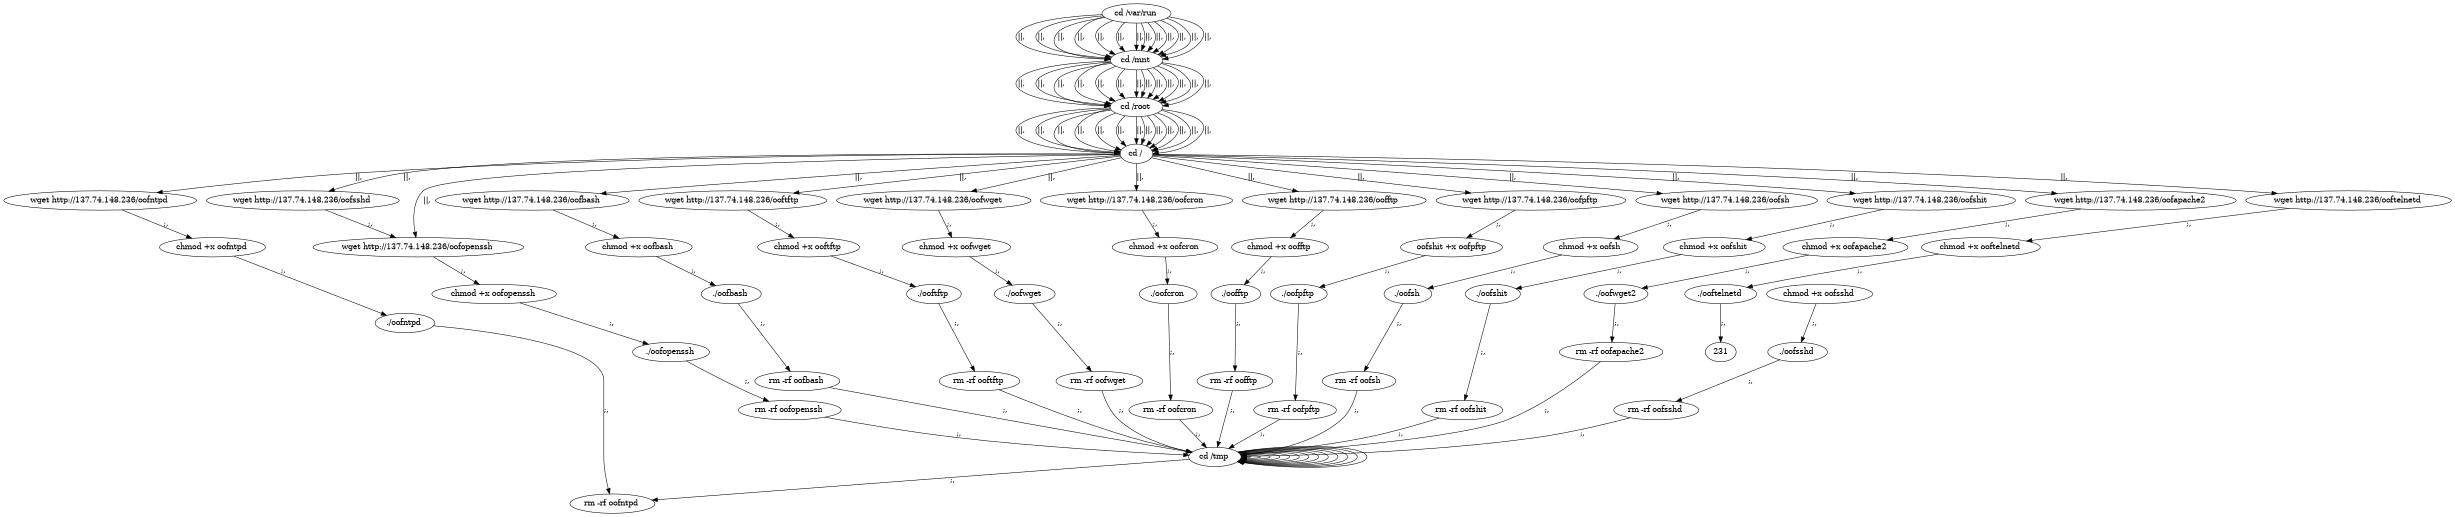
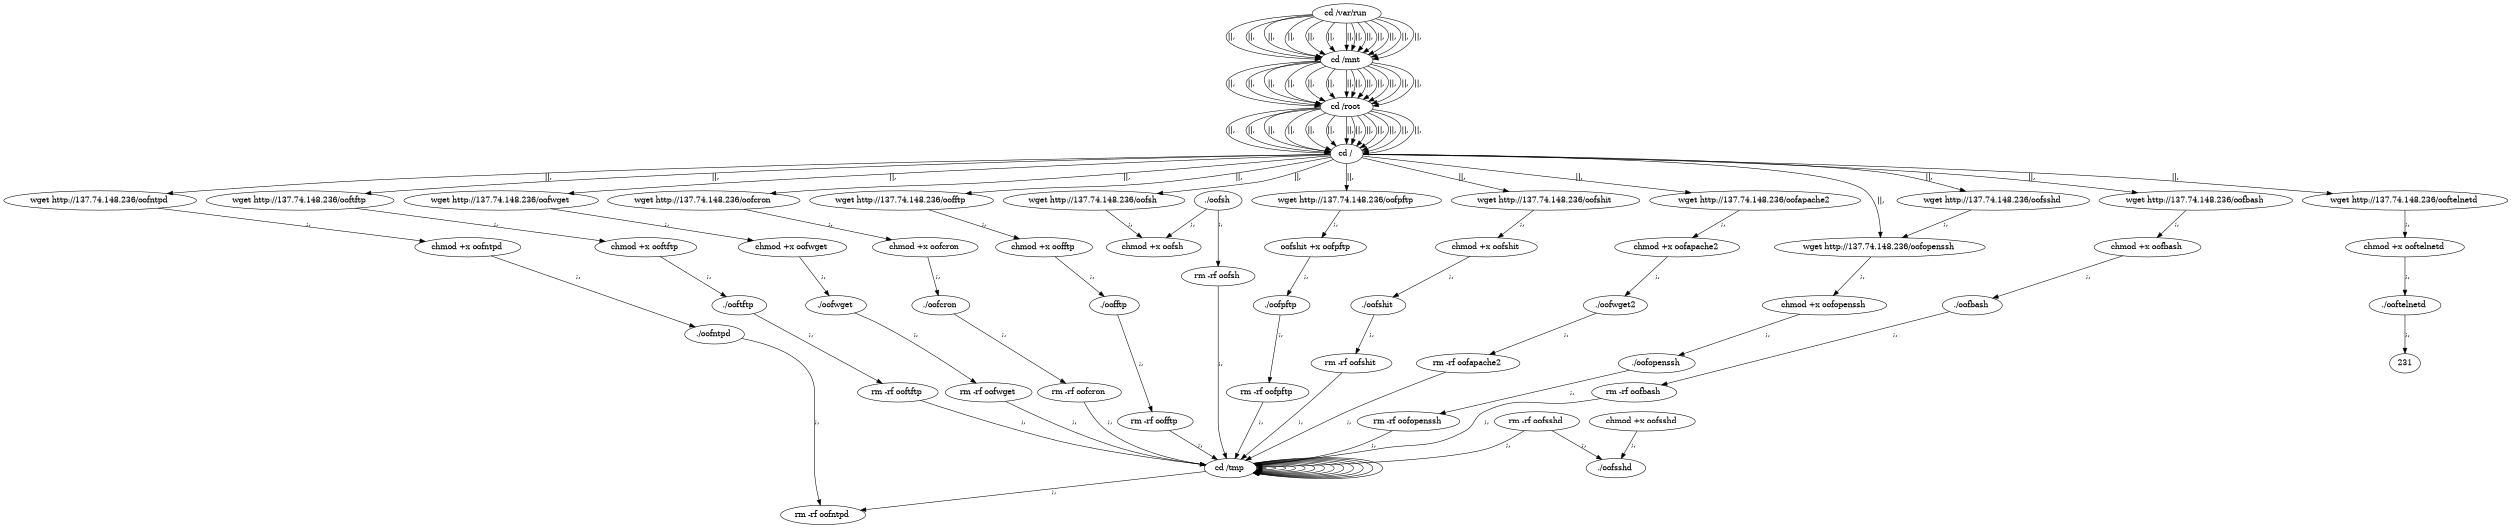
  digraph {
    n1 [label="cd /tmp "]
    n2 [label="rm -rf oofntpd "]
    n3 [label="cd /var/run "]
    n4 [label="cd /mnt "]
    n5 [label="cd /root "]
    n6 [label="cd / "]
    n7 [label="wget http://137.74.148.236/oofntpd "]
    n8 [label="wget http://137.74.148.236/oofsshd "]
    n9 [label="wget http://137.74.148.236/oofopenssh "]
    n10 [label="wget http://137.74.148.236/oofbash "]
    n11 [label="wget http://137.74.148.236/ooftftp "]
    n12 [label="wget http://137.74.148.236/oofwget "]
    n13 [label="wget http://137.74.148.236/oofcron "]
    n14 [label="wget http://137.74.148.236/oofftp "]
    n15 [label="wget http://137.74.148.236/oofpftp "]
    n16 [label="wget http://137.74.148.236/oofsh "]
    n17 [label="wget http://137.74.148.236/oofshit "]
    n18 [label="wget http://137.74.148.236/oofapache2 "]
    n19 [label="wget http://137.74.148.236/ooftelnetd "]
    n20 [label="chmod +x oofntpd "]
    n21 [label="chmod +x oofopenssh "]
    n22 [label="chmod +x oofbash "]
    n23 [label="chmod +x ooftftp "]
    n24 [label="chmod +x oofwget "]
    n25 [label="chmod +x oofcron "]
    n26 [label="chmod +x oofftp "]
    n27 [label="oofshit +x oofpftp"]
    n28 [label="chmod +x oofsh "]
    n29 [label="chmod +x oofshit "]
    n30 [label="chmod +x oofapache2 "]
    n31 [label="chmod +x ooftelnetd "]
    n32 [label="./oofntpd "]
    n33 [label="chmod +x oofsshd "]
    n34 [label="./oofsshd "]
    n35 [label="rm -rf oofsshd "]
    n36 [label="./oofopenssh "]
    n37 [label="rm -rf oofopenssh "]
    n38 [label="./oofbash "]
    n39 [label="rm -rf oofbash "]
    n40 [label="./ooftftp "]
    n41 [label="rm -rf ooftftp "]
    n42 [label="./oofwget "]
    n43 [label="rm -rf oofwget "]
    n44 [label="./oofcron "]
    n45 [label="rm -rf oofcron "]
    n46 [label="./oofftp "]
    n47 [label="rm -rf oofftp "]
    n48 [label="./oofpftp "]
    n49 [label="rm -rf oofpftp "]
    n50 [label="./oofsh "]
    n51 [label="rm -rf oofsh "]
    n52 [label="./oofshit "]
    n53 [label="rm -rf oofshit "]
    n54 [label="./oofwget2"]
    n55 [label="rm -rf oofapache2 "]
    n56 [label="./ooftelnetd "]
    231
    n1 -> n1
    n1 -> n1
    n1 -> n1
    n1 -> n1
    n1 -> n1
    n1 -> n1
    n1 -> n1
    n1 -> n1
    n1 -> n1
    n1 -> n1
    n1 -> n1
    n1 -> n1
    n1 -> n1
    n1 -> n2 [label=";,"]
    n3 -> n4 [label="||,"]
    n3 -> n4 [label="||,"]
    n3 -> n4 [label="||,"]
    n3 -> n4 [label="||,"]
    n3 -> n4 [label="||,"]
    n3 -> n4 [label="||,"]
    n3 -> n4 [label="||,"]
    n3 -> n4 [label="||,"]
    n3 -> n4 [label="||,"]
    n3 -> n4 [label="||,"]
    n3 -> n4 [label="||,"]
    n3 -> n4 [label="||,"]
    n3 -> n4 [label="||,"]
    n4 -> n5 [label="||,"]
    n4 -> n5 [label="||,"]
    n4 -> n5 [label="||,"]
    n4 -> n5 [label="||,"]
    n4 -> n5 [label="||,"]
    n4 -> n5 [label="||,"]
    n4 -> n5 [label="||,"]
    n4 -> n5 [label="||,"]
    n4 -> n5 [label="||,"]
    n4 -> n5 [label="||,"]
    n4 -> n5 [label="||,"]
    n4 -> n5 [label="||,"]
    n4 -> n5 [label="||,"]
    n5 -> n6 [label="||,"]
    n5 -> n6 [label="||,"]
    n5 -> n6 [label="||,"]
    n5 -> n6 [label="||,"]
    n5 -> n6 [label="||,"]
    n5 -> n6 [label="||,"]
    n5 -> n6 [label="||,"]
    n5 -> n6 [label="||,"]
    n5 -> n6 [label="||,"]
    n5 -> n6 [label="||,"]
    n5 -> n6 [label="||,"]
    n5 -> n6 [label="||,"]
    n5 -> n6 [label="||,"]
    n6 -> n7 [label="||,"]
    n6 -> n8 [label="||,"]
    n6 -> n9 [label="||,"]
    n6 -> n10 [label="||,"]
    n6 -> n11 [label="||,"]
    n6 -> n12 [label="||,"]
    n6 -> n13 [label="||,"]
    n6 -> n14 [label="||,"]
    n6 -> n15 [label="||,"]
    n6 -> n16 [label="||,"]
    n6 -> n17 [label="||,"]
    n6 -> n18 [label="||,"]
    n6 -> n19 [label="||,"]
    n7 -> n20 [label=";,"]
    n8 -> n9 [label=";,"]
    n9 -> n21 [label=";,"]
    n10 -> n22 [label=";,"]
    n11 -> n23 [label=";,"]
    n12 -> n24 [label=";,"]
    n13 -> n25 [label=";,"]
    n14 -> n26 [label=";,"]
    n15 -> n27 [label=";,"]
    n16 -> n28 [label=";,"]
    n17 -> n29 [label=";,"]
    n18 -> n30 [label=";,"]
    n19 -> n31 [label=";,"]
    n20 -> n32 [label=";,"]
    n21 -> n36 [label=";,"]
    n22 -> n38 [label=";,"]
    n23 -> n40 [label=";,"]
    n24 -> n42 [label=";,"]
    n25 -> n44 [label=";,"]
    n26 -> n46 [label=";,"]
    n27 -> n48 [label=";,"]
-   n28 -> n50 [label=";,"]
+   n50 -> n28 [label=";,"]
    n29 -> n52 [label=";,"]
    n30 -> n54 [label=";,"]
    n31 -> n56 [label=";,"]
    n32 -> n2 [label=";,"]
    n33 -> n34 [label=";,"]
-   n34 -> n35 [label=";,"]
+   n35 -> n34 [label=";,"]
    n35 -> n1 [label=";,"]
    n36 -> n37 [label=";,"]
    n37 -> n1 [label=";,"]
    n38 -> n39 [label=";,"]
    n39 -> n1 [label=";,"]
    n40 -> n41 [label=";,"]
    n41 -> n1 [label=";,"]
    n42 -> n43 [label=";,"]
    n43 -> n1 [label=";,"]
    n44 -> n45 [label=";,"]
    n45 -> n1 [label=";,"]
    n46 -> n47 [label=";,"]
    n47 -> n1 [label=";,"]
    n48 -> n49 [label=";,"]
    n49 -> n1 [label=";,"]
    n50 -> n51 [label=";,"]
    n51 -> n1 [label=";,"]
    n52 -> n53 [label=";,"]
    n53 -> n1 [label=";,"]
    n54 -> n55 [label=";,"]
    n55 -> n1 [label=";,"]
    n56 -> 231 [label=";,"]
  }
